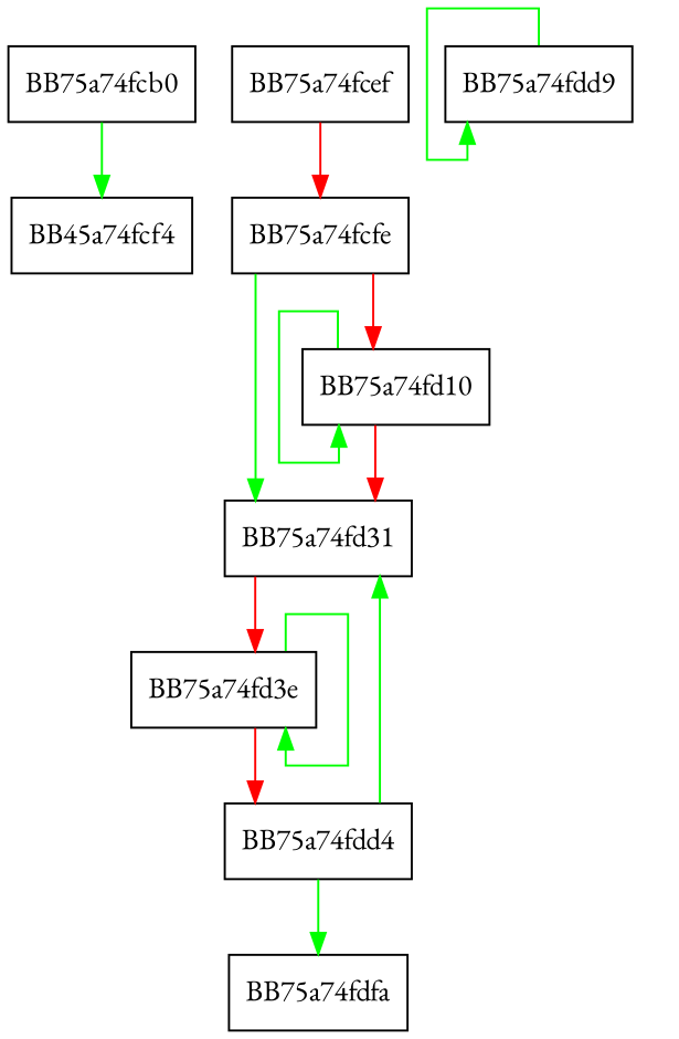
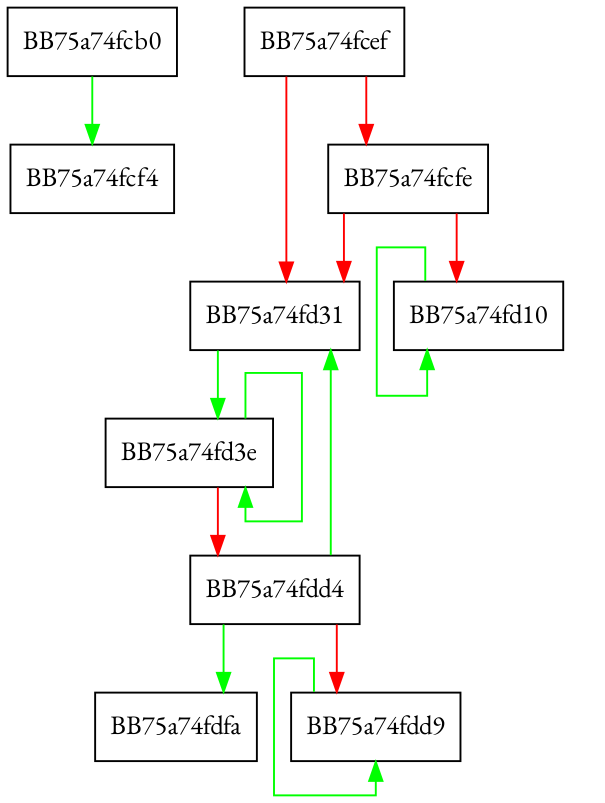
  digraph {
    fontname="EB Garamond"
    splines=ortho
    node [fontname="EB Garamond" shape=box]
    edge [color=green fontname="EB Garamond"]
    BB75a74fcb0
-   BB75a74fcf4 [label=BB45a74fcf4]
+   BB75a74fcf4
    BB75a74fcef
    BB75a74fcfe
    BB75a74fd31
    BB75a74fd10
    BB75a74fd3e
    BB75a74fdd4
    BB75a74fdfa
    BB75a74fdd9
    BB75a74fcb0 -> BB75a74fcf4
    BB75a74fcef -> BB75a74fcfe [color=red]
-   BB75a74fcfe -> BB75a74fd31
+   BB75a74fcfe -> BB75a74fd31 [color=red]
    BB75a74fcfe -> BB75a74fd10 [color=red]
-   BB75a74fd31 -> BB75a74fd3e [color=red]
-   BB75a74fd10 -> BB75a74fd31 [color=red]
+   BB75a74fd31 -> BB75a74fd3e
+   BB75a74fcef -> BB75a74fd31 [color=red]
    BB75a74fd10 -> BB75a74fd10
    BB75a74fd3e -> BB75a74fd3e
    BB75a74fd3e -> BB75a74fdd4 [color=red]
    BB75a74fdd4 -> BB75a74fd31
    BB75a74fdd4 -> BB75a74fdfa
+   BB75a74fdd4 -> BB75a74fdd9 [color=red]
    BB75a74fdd9 -> BB75a74fdd9
  }
